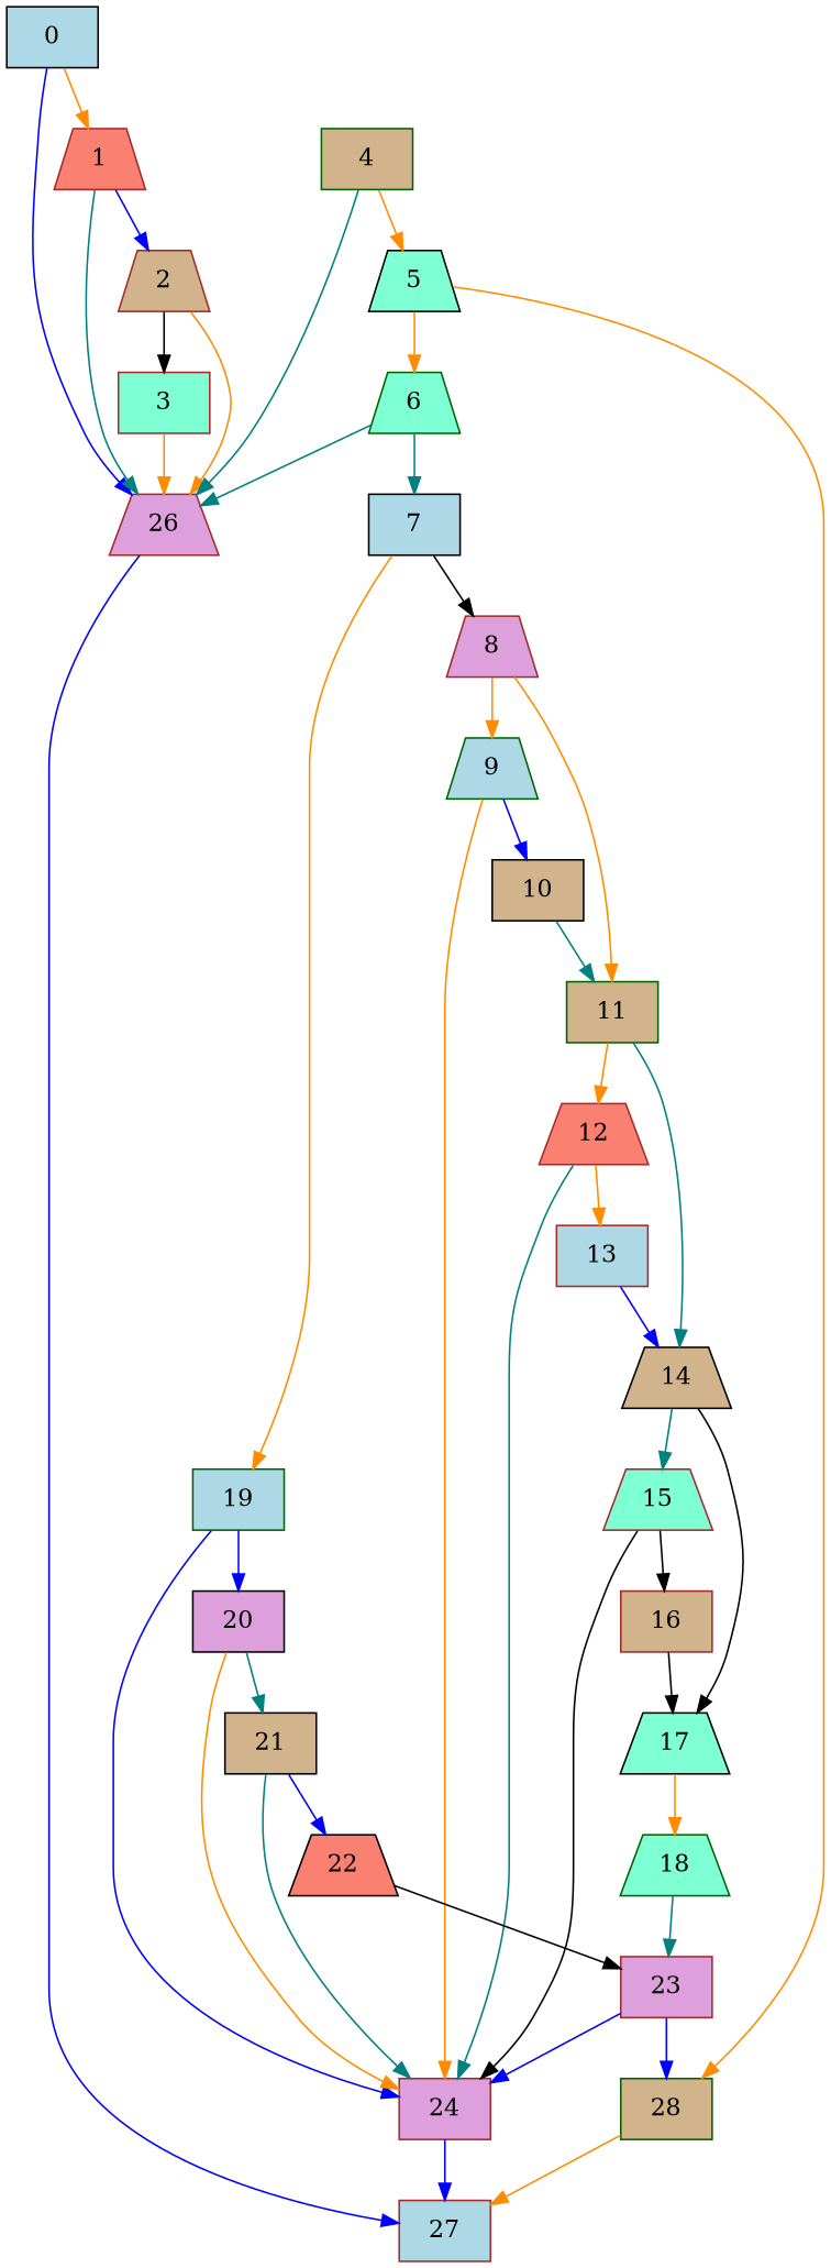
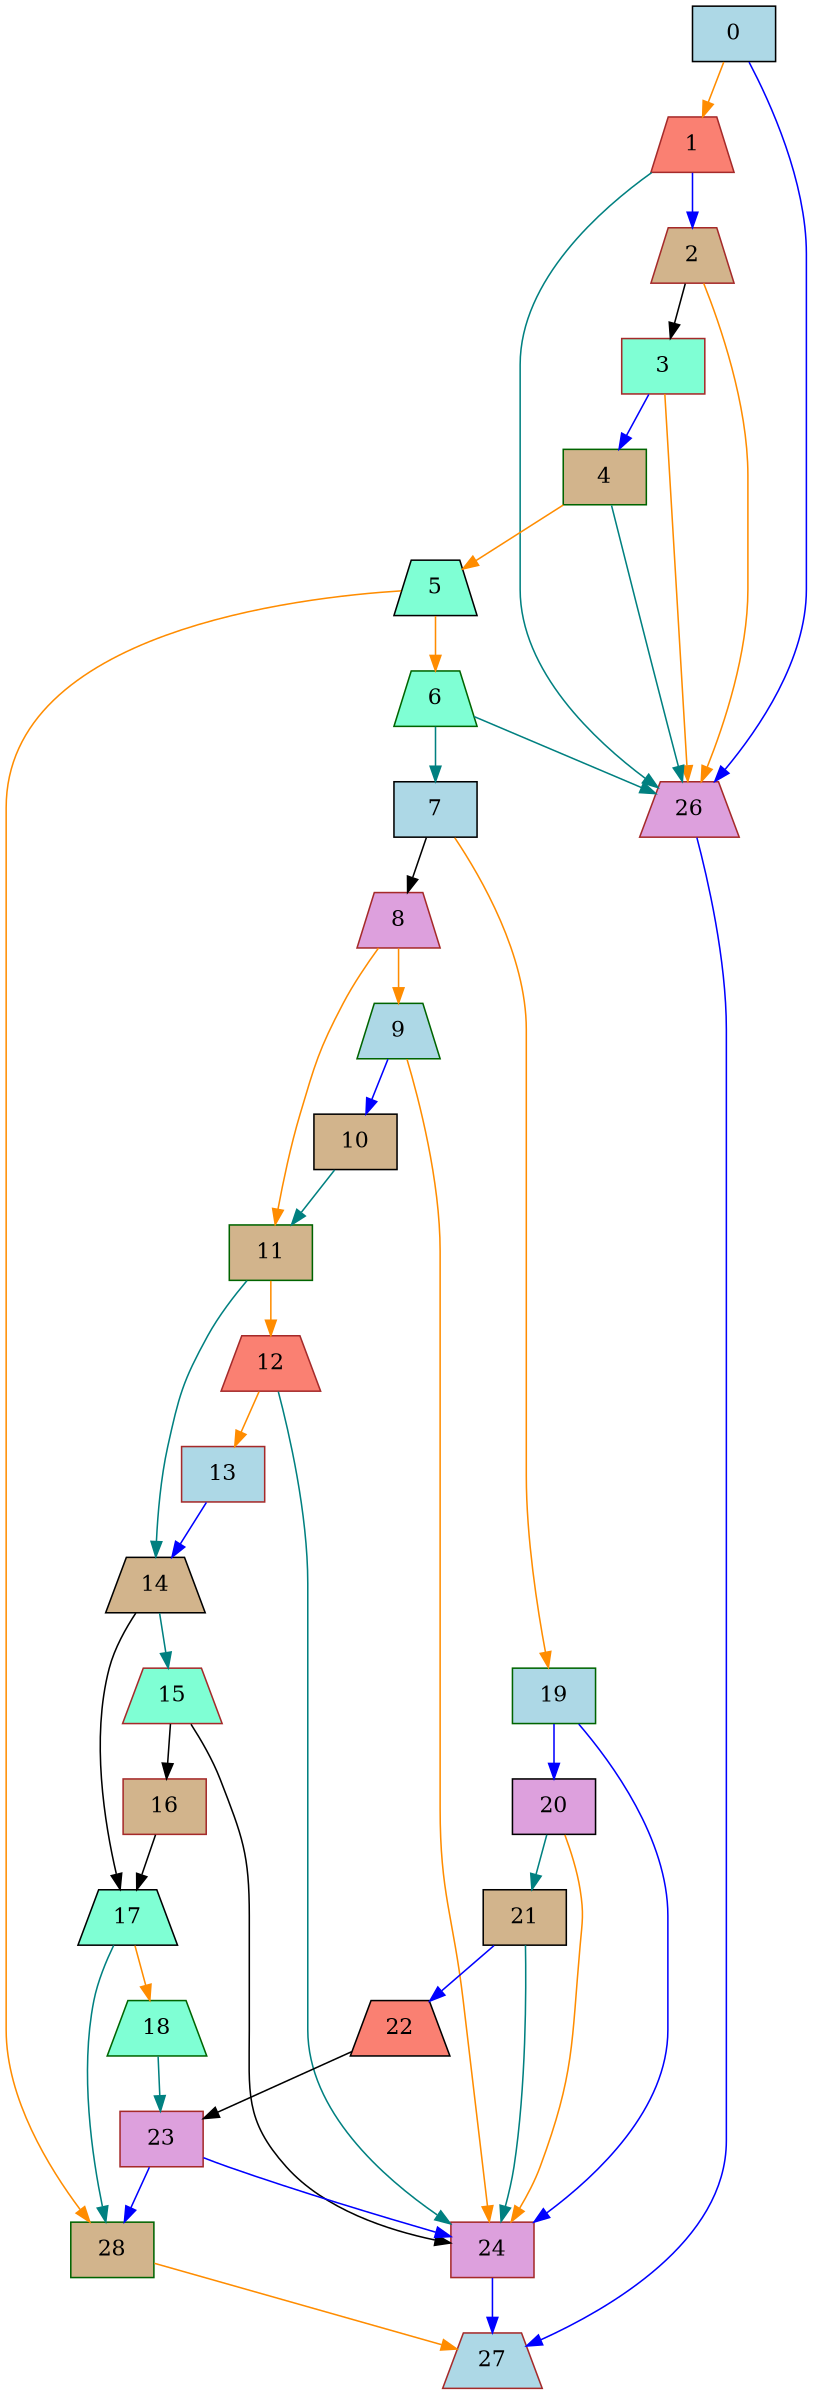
  digraph {
    node [color=brown fillcolor=tan shape=box style=filled]
    edge [color=darkorange]
    0 [color=black fillcolor=lightblue]
    1 [fillcolor=salmon shape=trapezium]
    26 [fillcolor=plum shape=trapezium]
    2 [shape=trapezium]
-   27 [fillcolor=lightblue]
+   27 [fillcolor=lightblue shape=trapezium]
    3 [fillcolor=aquamarine]
    4 [color=darkgreen]
    5 [color=black fillcolor=aquamarine shape=trapezium]
    6 [color=darkgreen fillcolor=aquamarine shape=trapezium]
    n10 [color=darkgreen label=28]
    7 [color=black fillcolor=lightblue]
    8 [fillcolor=plum shape=trapezium]
    19 [color=darkgreen fillcolor=lightblue]
    9 [color=darkgreen fillcolor=lightblue shape=trapezium]
    11 [color=darkgreen]
    24 [fillcolor=plum]
    20 [color=black fillcolor=plum]
    10 [color=black]
    12 [fillcolor=salmon shape=trapezium]
    14 [color=black shape=trapezium]
    13 [fillcolor=lightblue]
    15 [fillcolor=aquamarine shape=trapezium]
    17 [color=black fillcolor=aquamarine shape=trapezium]
    16
    18 [color=darkgreen fillcolor=aquamarine shape=trapezium]
    23 [fillcolor=plum]
    21 [color=black]
    22 [color=black fillcolor=salmon shape=trapezium]
    0 -> 1
    0 -> 26 [color=blue]
    1 -> 26 [color=teal]
    1 -> 2 [color=blue]
    26 -> 27 [color=blue]
    2 -> 26
    2 -> 3 [color=black]
    3 -> 26
+   3 -> 4 [color=blue]
    4 -> 26 [color=teal]
    4 -> 5
    5 -> 6
    5 -> n10
    6 -> 26 [color=teal]
    6 -> 7 [color=teal]
    n10 -> 27
    7 -> 8 [color=black]
    7 -> 19
    8 -> 9
    8 -> 11
    19 -> 24 [color=blue]
    19 -> 20 [color=blue]
    9 -> 24
    9 -> 10 [color=blue]
    11 -> 12
    11 -> 14 [color=teal]
    24 -> 27 [color=blue]
    20 -> 24
    20 -> 21 [color=teal]
    10 -> 11 [color=teal]
    12 -> 24 [color=teal]
    12 -> 13
    14 -> 15 [color=teal]
    14 -> 17 [color=black]
    13 -> 14 [color=blue]
    15 -> 24 [color=black]
    15 -> 16 [color=black]
+   17 -> n10 [color=teal]
    17 -> 18
    16 -> 17 [color=black]
    18 -> 23 [color=teal]
    23 -> n10 [color=blue]
    23 -> 24 [color=blue]
    21 -> 24 [color=teal]
    21 -> 22 [color=blue]
    22 -> 23 [color=black]
  }
